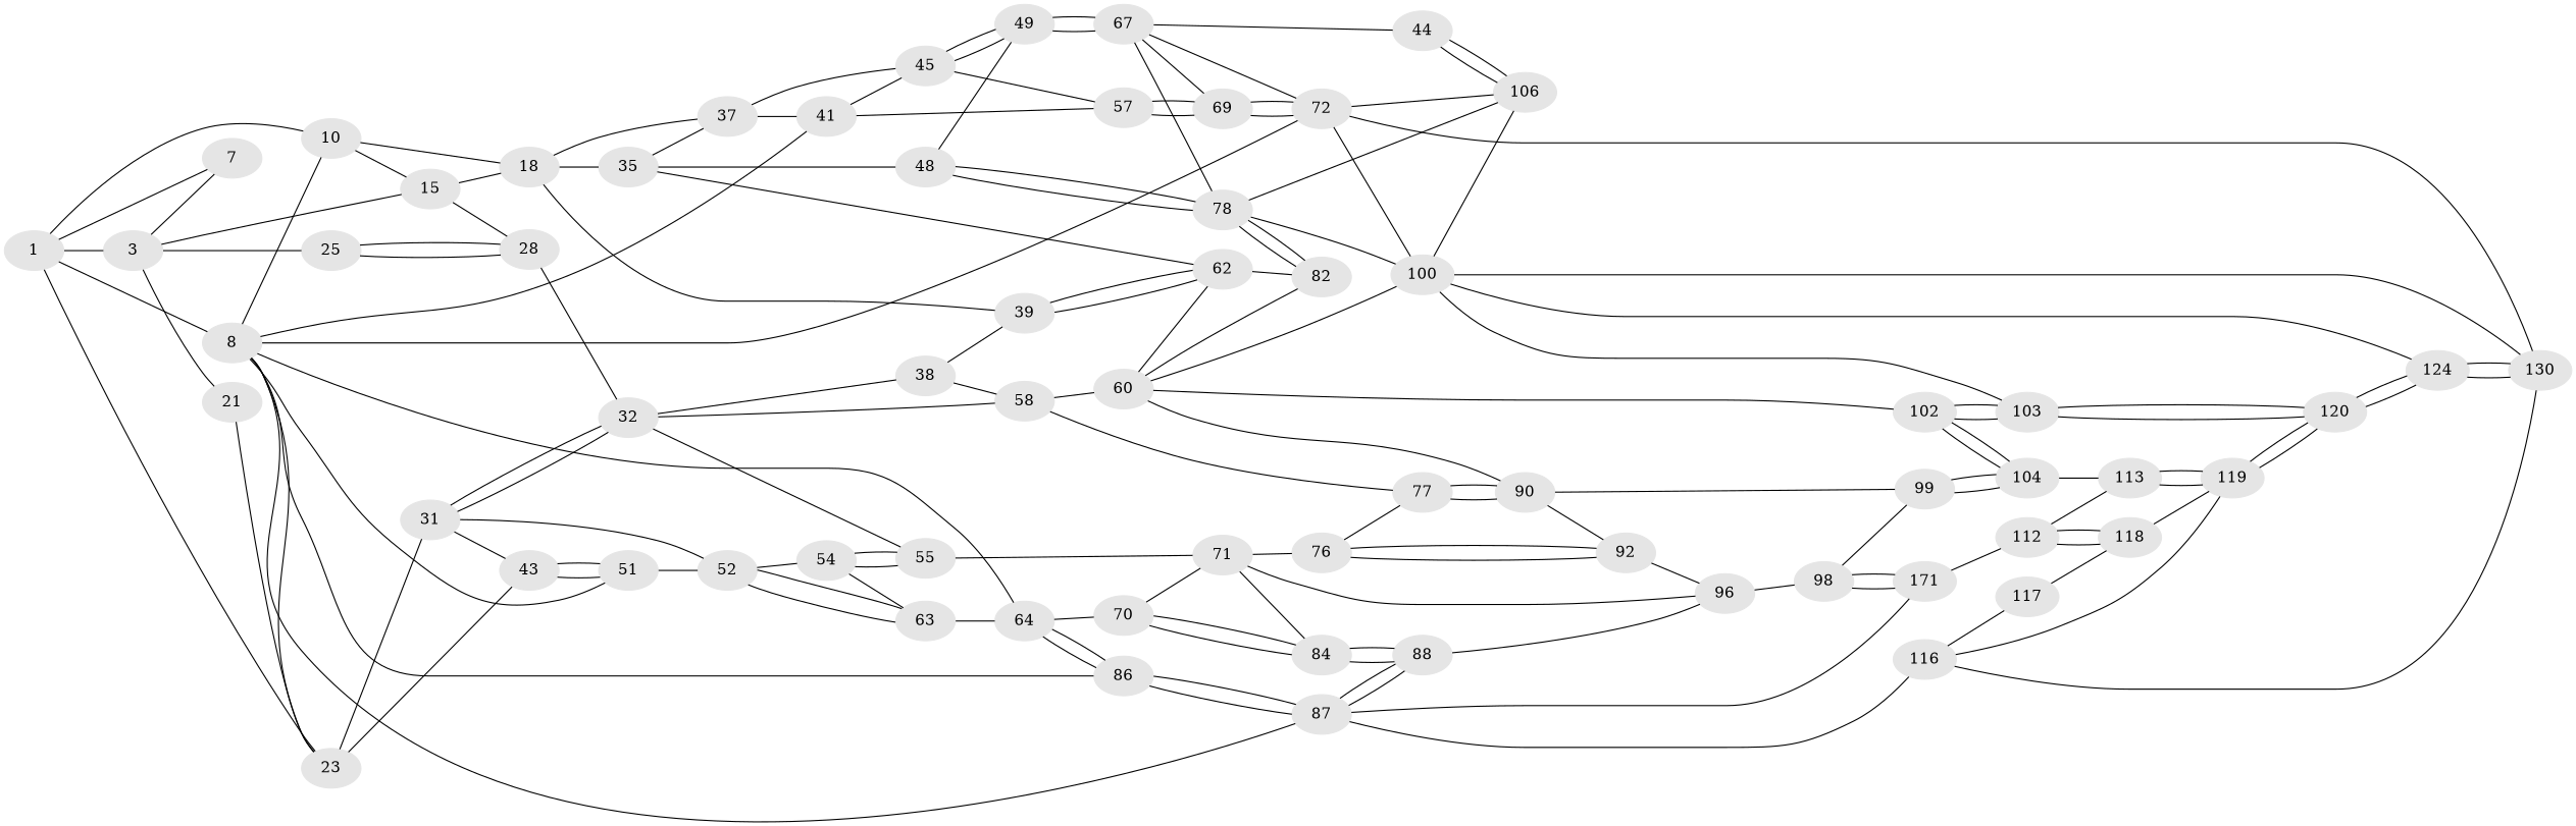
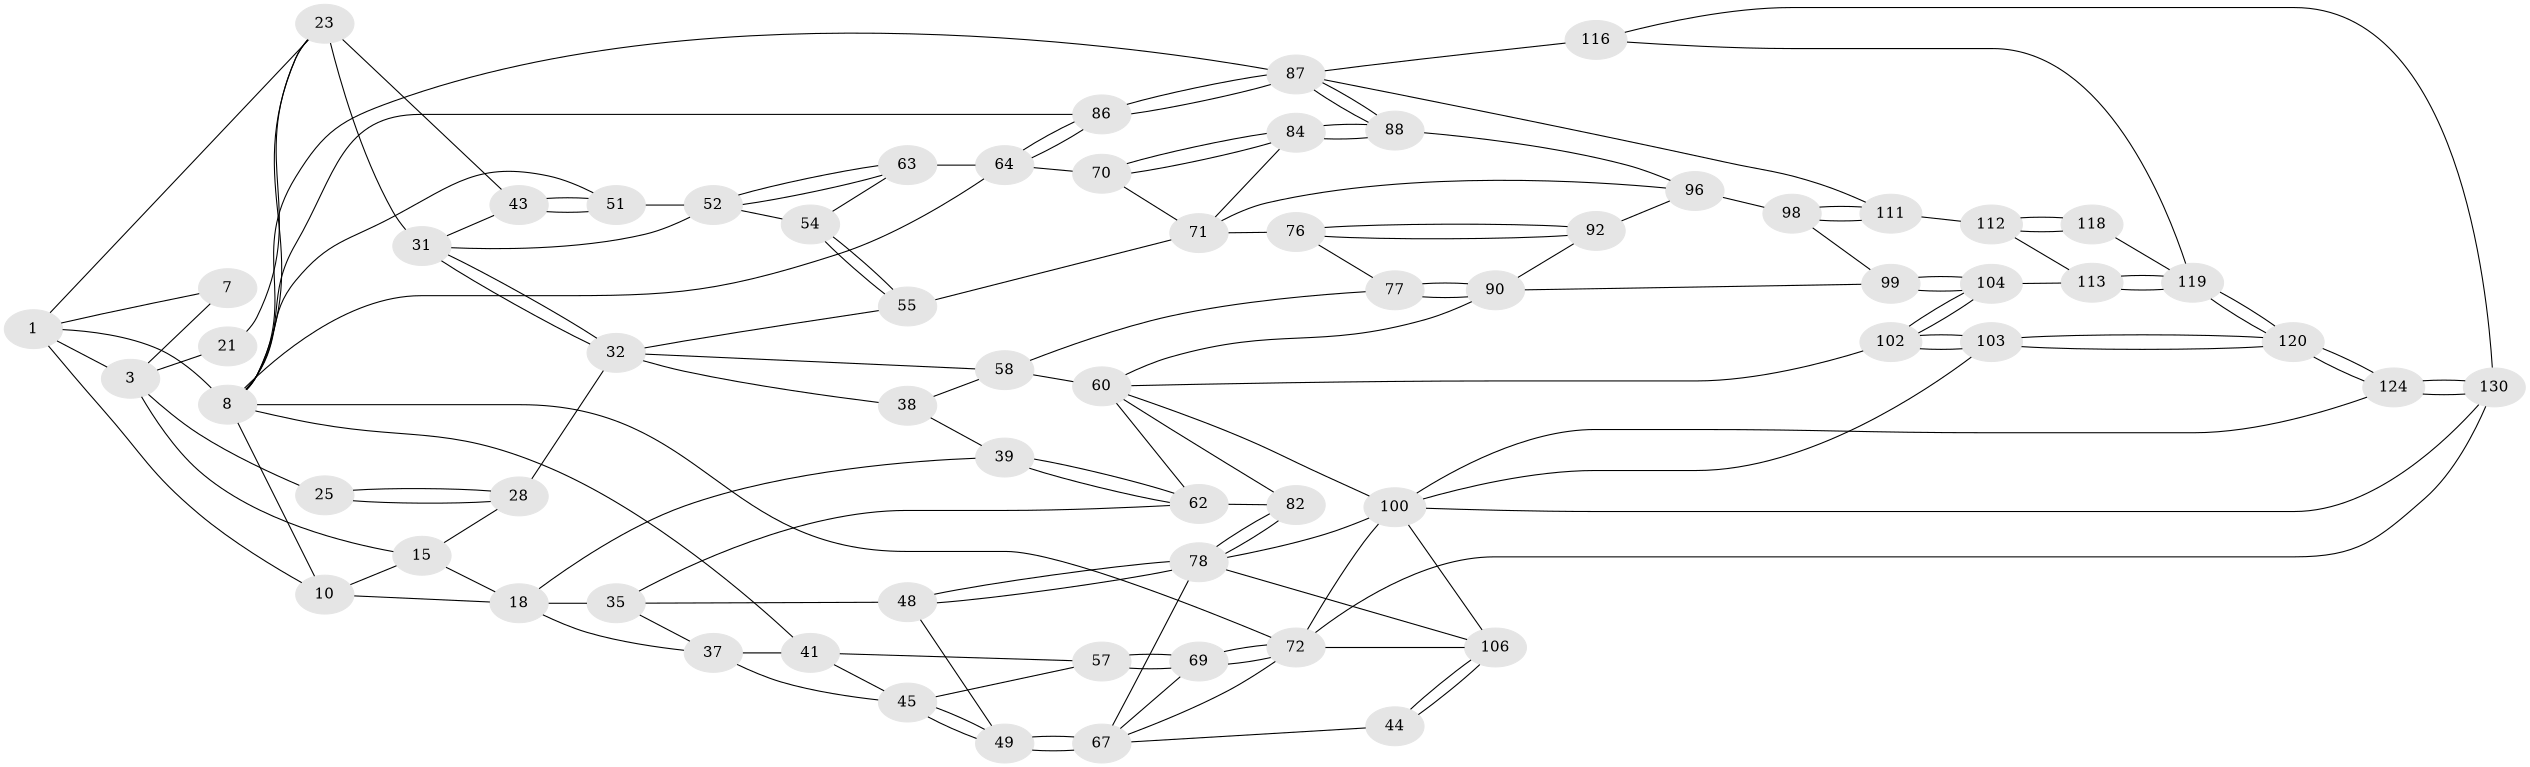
  graph {
    rankdir=LR
    node [color=gray90 style=filled]
    1 [super="+2+5"]
    3 [super="+4+12"]
    7
    8 [super="+9+89+29"]
    10 [super="+11"]
    23 [super="+24+30"]
    15 [super="+26"]
    21
    25
    41 [super="+42"]
    51
    64 [super="+65"]
    72 [super="+105+73"]
    86
    87 [super="+114"]
    18 [super="+19+27"]
    31 [super="+44"]
    43
    28
    45 [super="+46"]
    57
    52 [super="+53"]
    70
    100 [super="+101"]
    106 [super="+107"]
    130 [super="+131"]
    88
-   111 [label=171]
+   111
    116 [super="+128"]
    35 [super="+47+36"]
    37 [super="+40"]
    39
    32 [super="+56+33"]
    48
    62 [super="+66"]
    38
    55
    58 [super="+59"]
    54
    63
    71 [super="+75"]
    60 [super="+91+61"]
    77
    49
    78 [super="+79"]
    82
    69
    67 [super="+81+68"]
    n49 [label=44]
    84
    76
    96 [super="+97"]
    90 [super="+93"]
    102
    92
    99
    103
    124
    104
    98
    112
    119 [super="+122"]
-   117 [super="+123"]
    113
    120
    118 [super="+121"]
    1 -- 3
    1 -- 7
    1 -- 8
    1 -- 10
    1 -- 23
    3 -- 7 [weight=2]
    3 -- 15
    3 -- 21 [weight=2]
    3 -- 25 [weight=2]
    8 -- 10
    8 -- 23
    8 -- 41
    8 -- 51
    8 -- 64
    8 -- 72 [weight=2]
    8 -- 86
    8 -- 87
    10 -- 15
    10 -- 18 [weight=2]
    23 -- 31
    23 -- 43
    15 -- 18
    15 -- 28
    21 -- 23
    25 -- 28
    25 -- 28
    41 -- 45
    41 -- 57
    51 -- 52
    64 -- 86
    64 -- 86
    64 -- 70
    72 -- 100
    72 -- 106 [weight=2]
    72 -- 130
    86 -- 87
    86 -- 87
    87 -- 88
    87 -- 88
    87 -- 111
    87 -- 116 [weight=2]
    18 -- 35 [weight=2]
    18 -- 37
    18 -- 39
    31 -- 43
    31 -- 52
    31 -- 32
    31 -- 32
    43 -- 51
    43 -- 51
    28 -- 32
    45 -- 57
    45 -- 49
    45 -- 49
    57 -- 69
    57 -- 69
    52 -- 54
    52 -- 63
    52 -- 63
    70 -- 71
    70 -- 84
    70 -- 84
    100 -- 106
    100 -- 130
    100 -- 103
    100 -- 124
    88 -- 96
    111 -- 112
    116 -- 130
    116 -- 119
-   116 -- 117 [weight=2]
    35 -- 37
    35 -- 48
    35 -- 62
    37 -- 41
    37 -- 45
    39 -- 62
    39 -- 62
    32 -- 38
    32 -- 55
    32 -- 58
    48 -- 49
    48 -- 78
    48 -- 78
    62 -- 82
    38 -- 39
    38 -- 58
    55 -- 71
    58 -- 60
    58 -- 77
    54 -- 55
    54 -- 55
    54 -- 63
    63 -- 64
    71 -- 84
    71 -- 76
    71 -- 96
    60 -- 100
    60 -- 62
    60 -- 82
    60 -- 90
    60 -- 102
    77 -- 90
    77 -- 90
    49 -- 67
    49 -- 67
    78 -- 100
    78 -- 106
    78 -- 82
    78 -- 82
    69 -- 72
    69 -- 72
    67 -- 72
    67 -- 78
    67 -- 69
    67 -- n49 [weight=2]
    n49 -- 106
    n49 -- 106
    84 -- 88
    84 -- 88
    76 -- 77
    76 -- 92
    76 -- 92
    96 -- 98
    90 -- 92
    90 -- 99
    102 -- 103
    102 -- 103
    102 -- 104
    102 -- 104
    92 -- 96
    99 -- 104
    99 -- 104
    103 -- 120
    103 -- 120
    124 -- 130
    124 -- 130
    104 -- 113
    98 -- 111
    98 -- 111
    98 -- 99
    112 -- 113
    112 -- 118
    112 -- 118
    119 -- 120
    119 -- 120
-   117 -- 118 [weight=2]
    113 -- 119
    113 -- 119
    120 -- 124
    120 -- 124
    118 -- 119
  }
